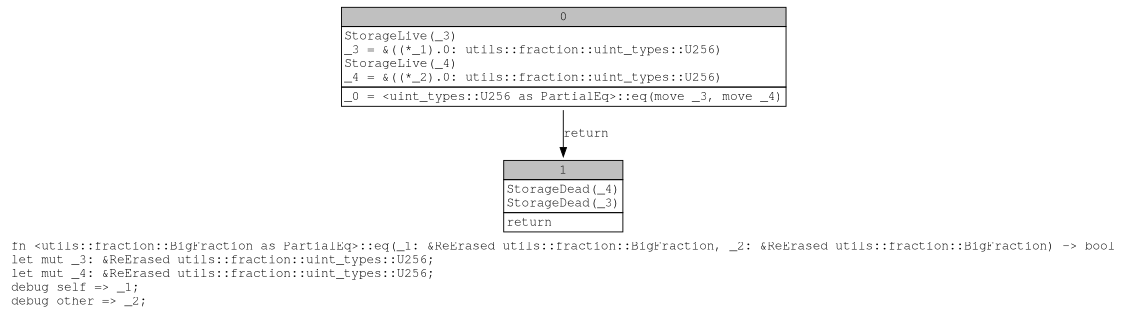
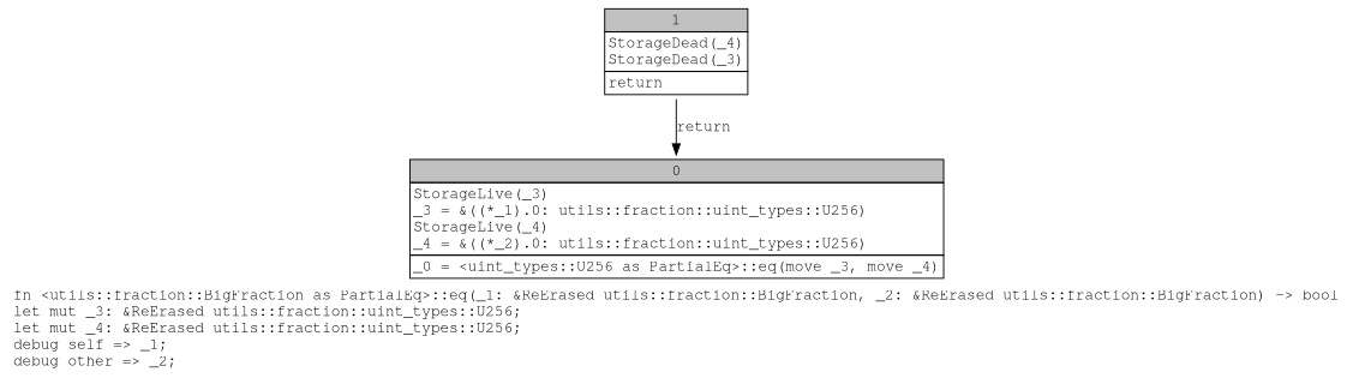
  digraph {
    fontname="Courier, monospace"
    label=<fn &lt;utils::fraction::BigFraction as PartialEq&gt;::eq(_1: &amp;ReErased utils::fraction::BigFraction, _2: &amp;ReErased utils::fraction::BigFraction) -&gt; bool<br align="left"/>let mut _3: &amp;ReErased utils::fraction::uint_types::U256;<br align="left"/>let mut _4: &amp;ReErased utils::fraction::uint_types::U256;<br align="left"/>debug self =&gt; _1;<br align="left"/>debug other =&gt; _2;<br align="left"/>>
    node [fontname="Courier, monospace" shape=none]
    n1 [label=<<table border="0" cellborder="1" cellspacing="0"><tr><td bgcolor="gray" align="center" colspan="1">0</td></tr><tr><td align="left" balign="left">StorageLive(_3)<br/>_3 = &amp;((*_1).0: utils::fraction::uint_types::U256)<br/>StorageLive(_4)<br/>_4 = &amp;((*_2).0: utils::fraction::uint_types::U256)<br/></td></tr><tr><td align="left">_0 = &lt;uint_types::U256 as PartialEq&gt;::eq(move _3, move _4)</td></tr></table>>]
    n2 [label=<<table border="0" cellborder="1" cellspacing="0"><tr><td bgcolor="gray" align="center" colspan="1">1</td></tr><tr><td align="left" balign="left">StorageDead(_4)<br/>StorageDead(_3)<br/></td></tr><tr><td align="left">return</td></tr></table>>]
-   n1 -> n2 [fontname="Courier, monospace" label=return]
+   n2 -> n1 [fontname="Courier, monospace" label=return]
  }
